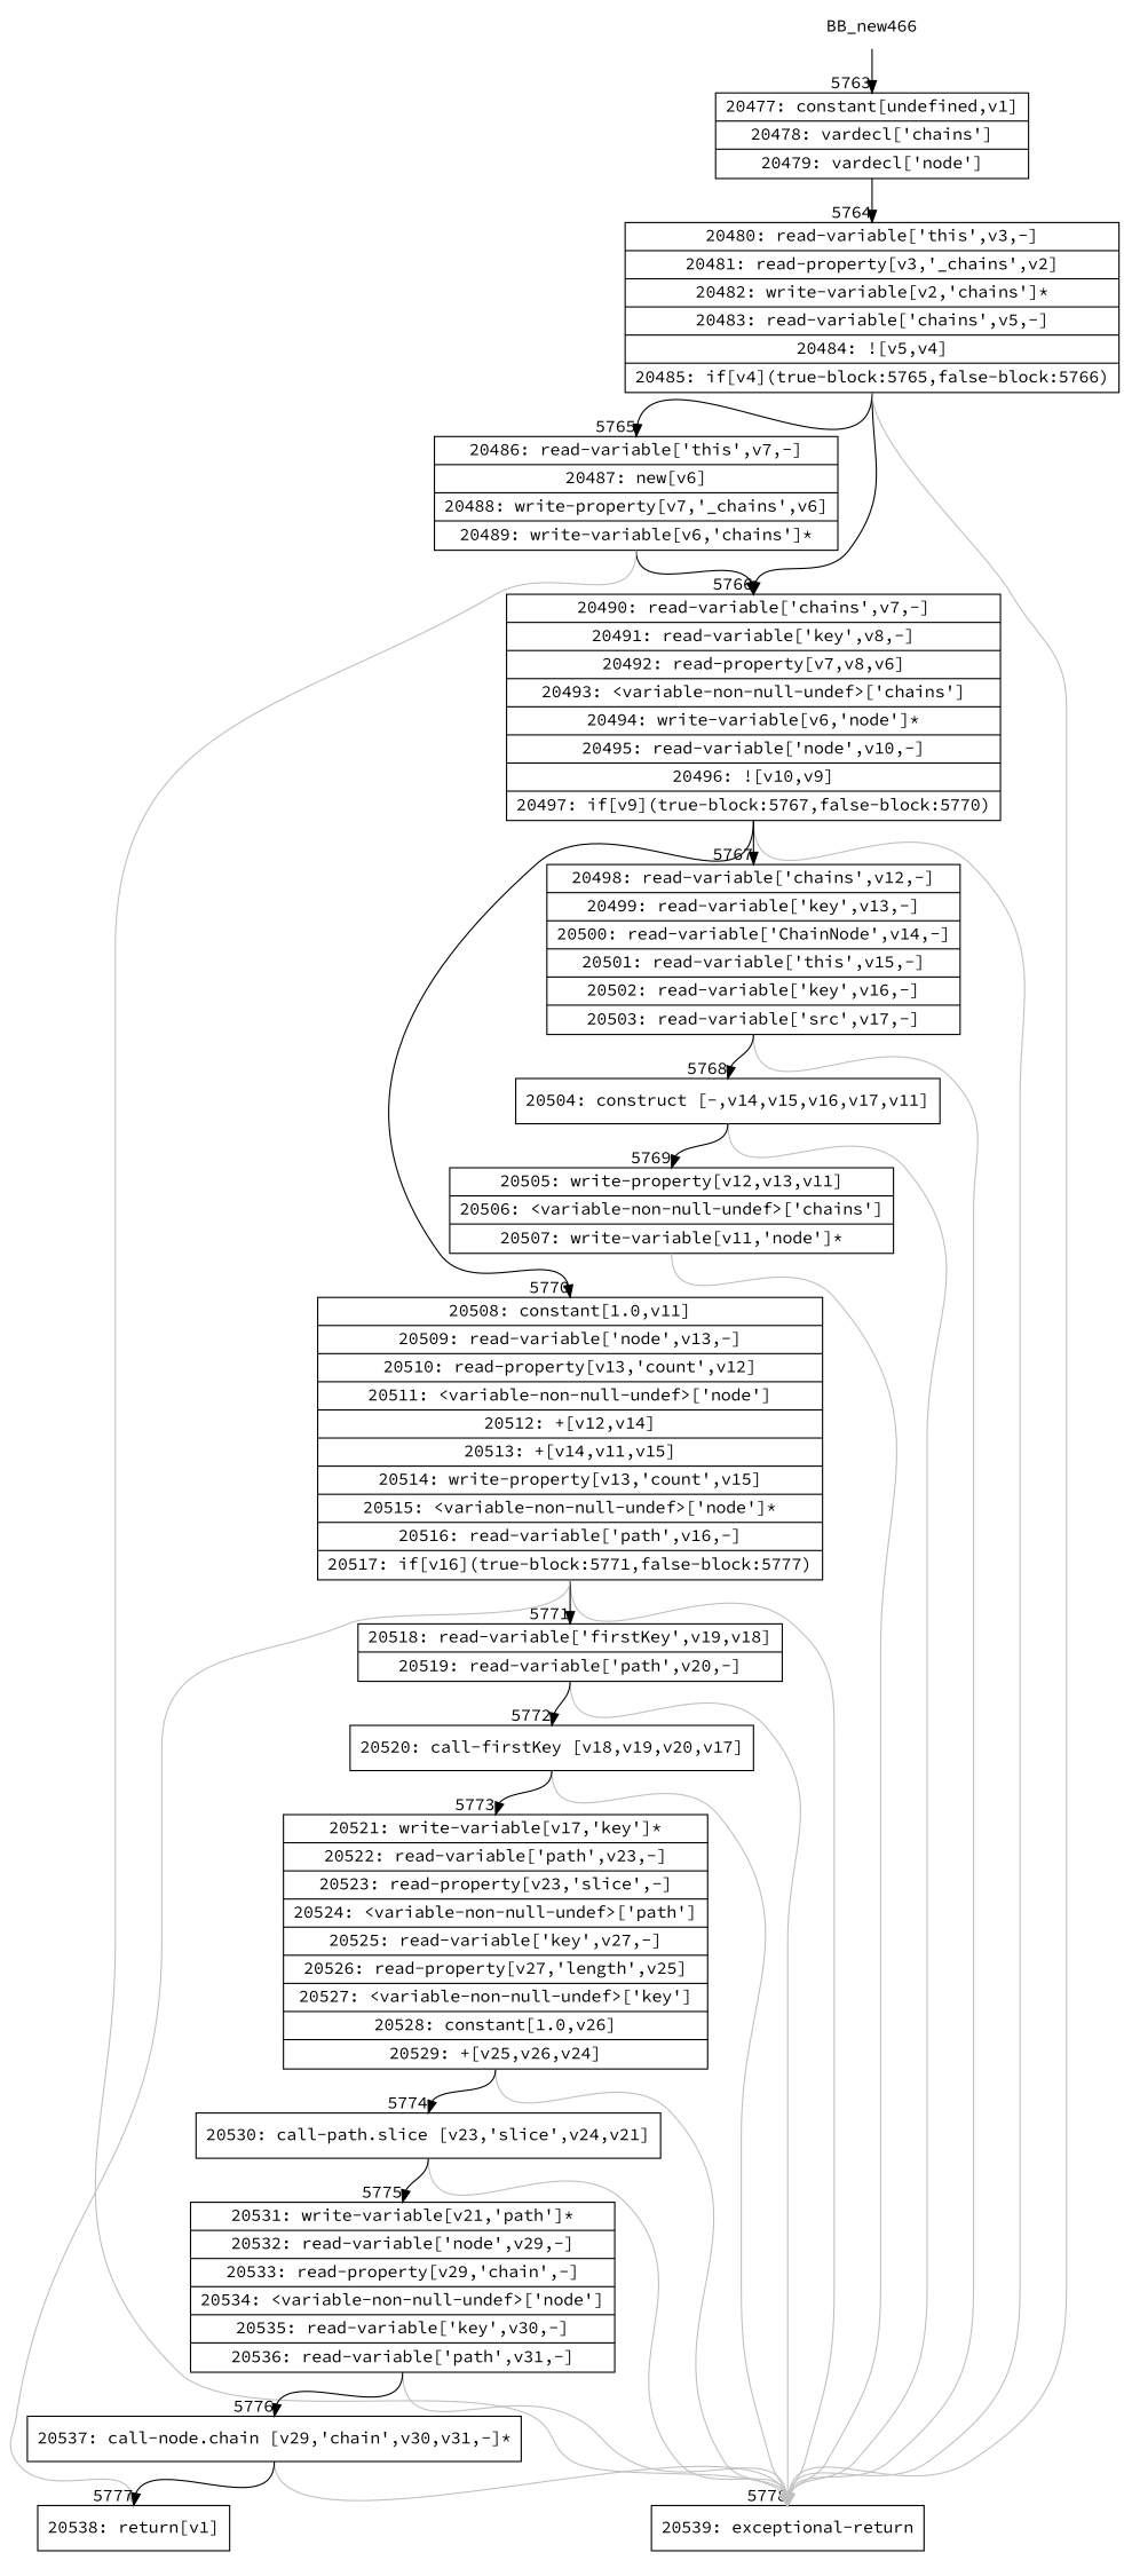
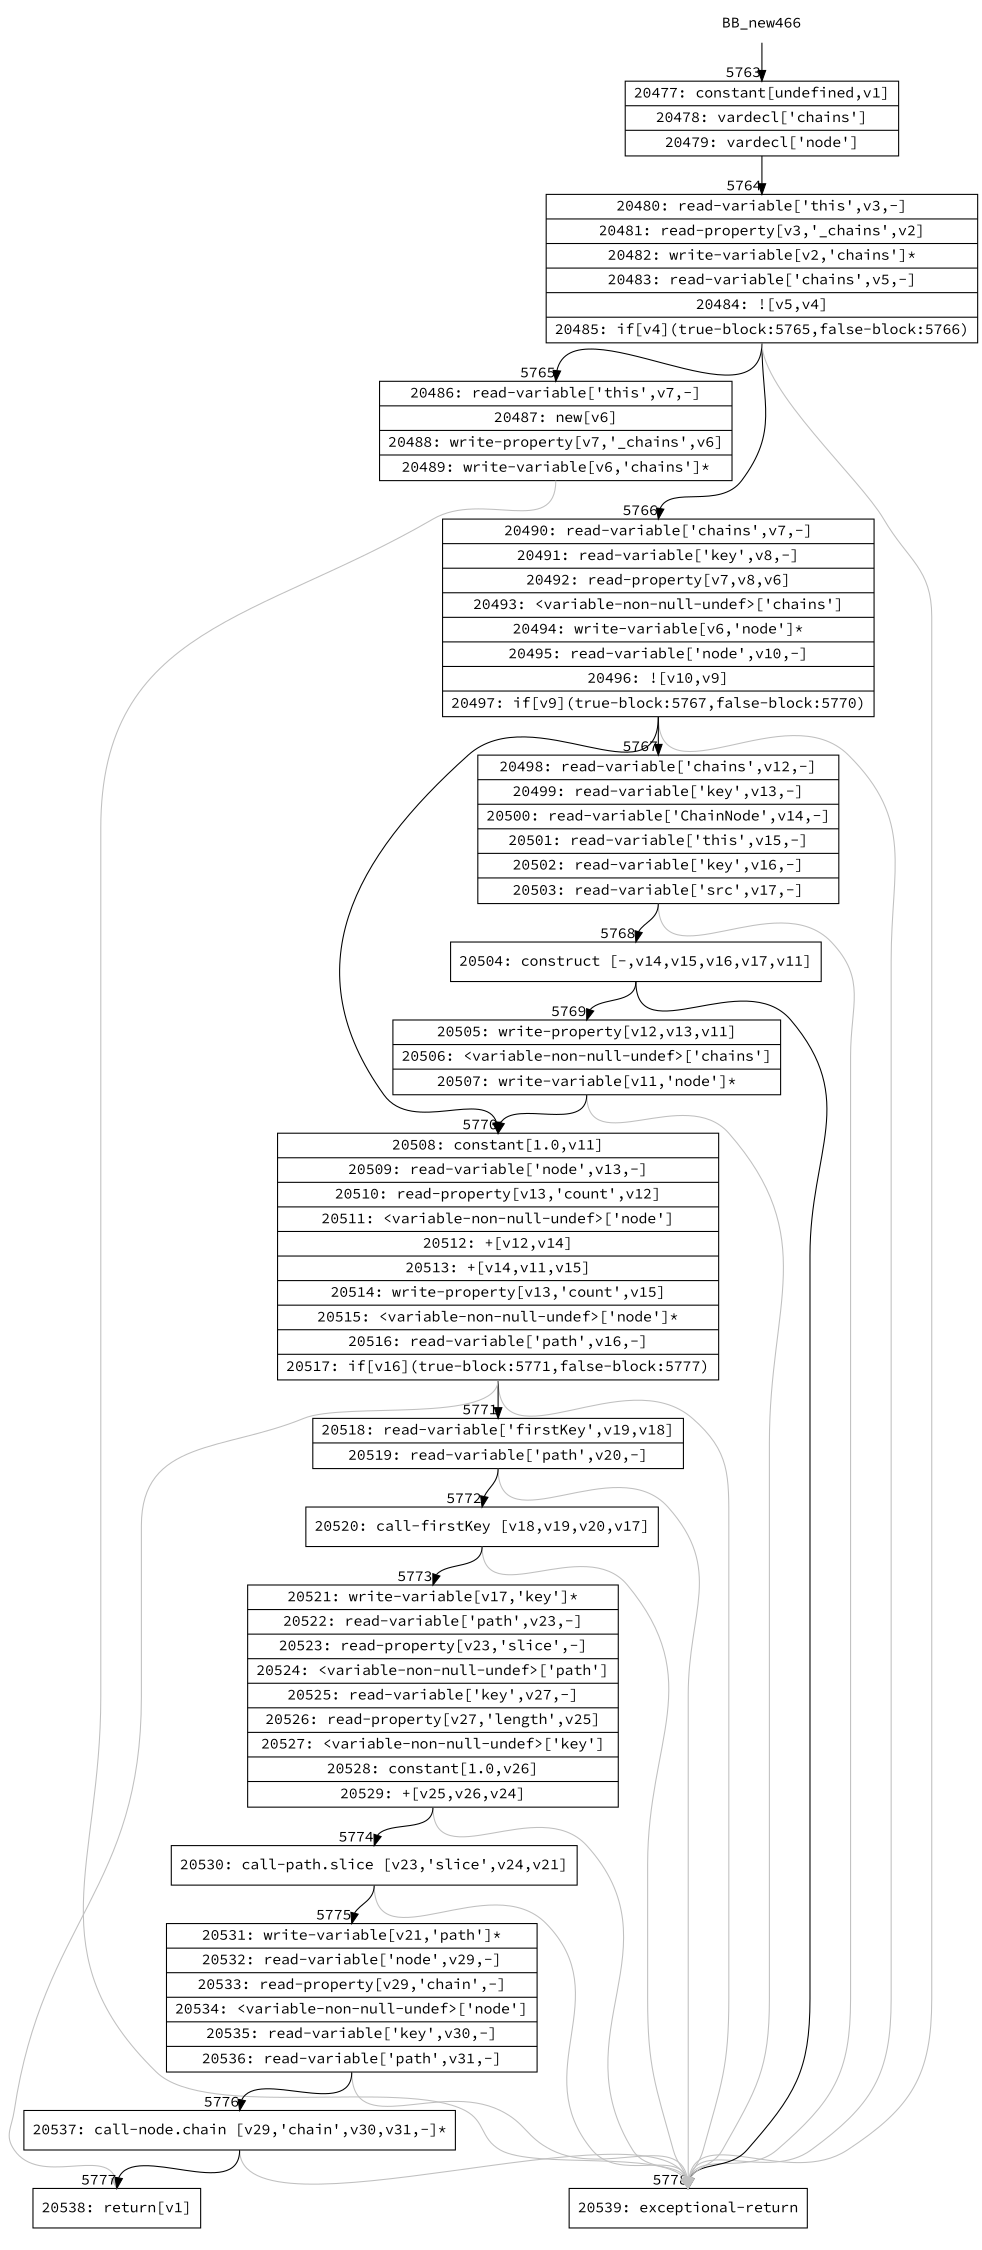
  digraph {
    fontname="Source Code Pro"
    rankdir=TD
    node [fontname="Source Code Pro" shape=record]
    edge [fontname="Source Code Pro" headport=n tailport=s]
    n1 [label=BB_new466 shape=none]
    n2 [label="{20477: constant[undefined,v1]|20478: vardecl['chains']|20479: vardecl['node']}"]
    n3 [label="{20480: read-variable['this',v3,-]|20481: read-property[v3,'_chains',v2]|20482: write-variable[v2,'chains']*|20483: read-variable['chains',v5,-]|20484: ![v5,v4]|20485: if[v4](true-block:5765,false-block:5766)}"]
    n4 [label="{20486: read-variable['this',v7,-]|20487: new[v6]|20488: write-property[v7,'_chains',v6]|20489: write-variable[v6,'chains']*}"]
    n5 [label="{20490: read-variable['chains',v7,-]|20491: read-variable['key',v8,-]|20492: read-property[v7,v8,v6]|20493: \<variable-non-null-undef\>['chains']|20494: write-variable[v6,'node']*|20495: read-variable['node',v10,-]|20496: ![v10,v9]|20497: if[v9](true-block:5767,false-block:5770)}"]
    n6 [label="{20539: exceptional-return}"]
    n7 [label="{20498: read-variable['chains',v12,-]|20499: read-variable['key',v13,-]|20500: read-variable['ChainNode',v14,-]|20501: read-variable['this',v15,-]|20502: read-variable['key',v16,-]|20503: read-variable['src',v17,-]}"]
    n8 [label="{20508: constant[1.0,v11]|20509: read-variable['node',v13,-]|20510: read-property[v13,'count',v12]|20511: \<variable-non-null-undef\>['node']|20512: +[v12,v14]|20513: +[v14,v11,v15]|20514: write-property[v13,'count',v15]|20515: \<variable-non-null-undef\>['node']*|20516: read-variable['path',v16,-]|20517: if[v16](true-block:5771,false-block:5777)}"]
    n9 [label="{20504: construct [-,v14,v15,v16,v17,v11]}"]
    n10 [label="{20518: read-variable['firstKey',v19,v18]|20519: read-variable['path',v20,-]}"]
    n11 [label="{20538: return[v1]}"]
    n12 [label="{20505: write-property[v12,v13,v11]|20506: \<variable-non-null-undef\>['chains']|20507: write-variable[v11,'node']*}"]
    n13 [label="{20520: call-firstKey [v18,v19,v20,v17]}"]
    n14 [label="{20521: write-variable[v17,'key']*|20522: read-variable['path',v23,-]|20523: read-property[v23,'slice',-]|20524: \<variable-non-null-undef\>['path']|20525: read-variable['key',v27,-]|20526: read-property[v27,'length',v25]|20527: \<variable-non-null-undef\>['key']|20528: constant[1.0,v26]|20529: +[v25,v26,v24]}"]
    n15 [label="{20530: call-path.slice [v23,'slice',v24,v21]}"]
    n16 [label="{20531: write-variable[v21,'path']*|20532: read-variable['node',v29,-]|20533: read-property[v29,'chain',-]|20534: \<variable-non-null-undef\>['node']|20535: read-variable['key',v30,-]|20536: read-variable['path',v31,-]}"]
    n17 [label="{20537: call-node.chain [v29,'chain',v30,v31,-]*}"]
    n1 -> n2 [headlabel="    5763"]
    n2 -> n3 [headlabel="      5764"]
    n3 -> n4 [headlabel="      5765"]
    n3 -> n5 [headlabel="      5766"]
    n3 -> n6 [color=gray headlabel="      5778"]
-   n4 -> n5
    n4 -> n6 [color=gray]
    n5 -> n6 [color=gray]
    n5 -> n7 [headlabel="      5767"]
    n5 -> n8 [headlabel="      5770"]
    n7 -> n6 [color=gray]
    n7 -> n9 [headlabel="      5768"]
    n8 -> n6 [color=gray]
    n8 -> n10 [headlabel="      5771"]
    n8 -> n11 [color=gray headlabel="      5777"]
-   n9 -> n6 [color=gray]
+   n9 -> n6 [color=black]
    n9 -> n12 [headlabel="      5769"]
    n10 -> n6 [color=gray]
    n10 -> n13 [headlabel="      5772"]
    n12 -> n6 [color=gray]
+   n12 -> n8
    n13 -> n6 [color=gray]
    n13 -> n14 [headlabel="      5773"]
    n14 -> n6 [color=gray]
    n14 -> n15 [headlabel="      5774"]
    n15 -> n6 [color=gray]
    n15 -> n16 [headlabel="      5775"]
    n16 -> n6 [color=gray]
    n16 -> n17 [headlabel="      5776"]
    n17 -> n6 [color=gray]
    n17 -> n11
  }
